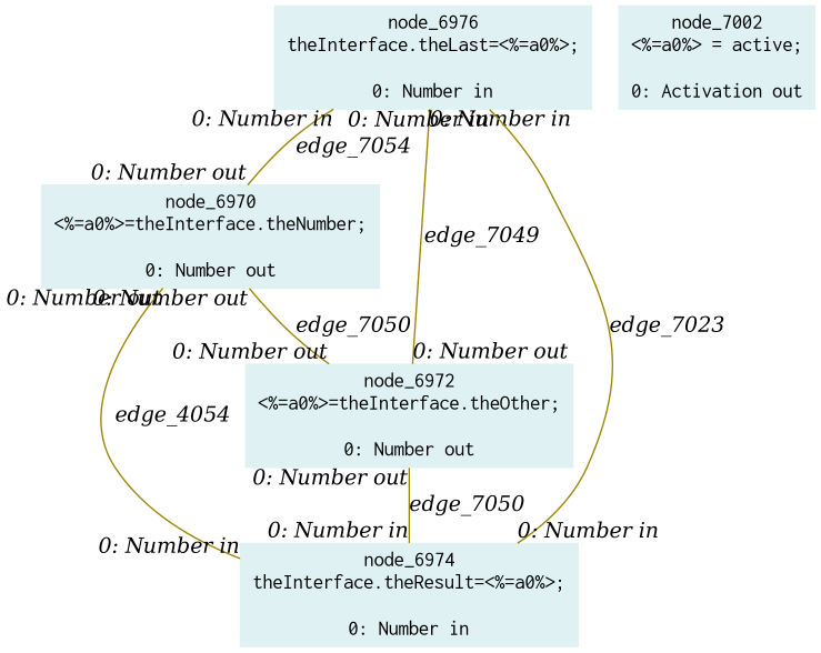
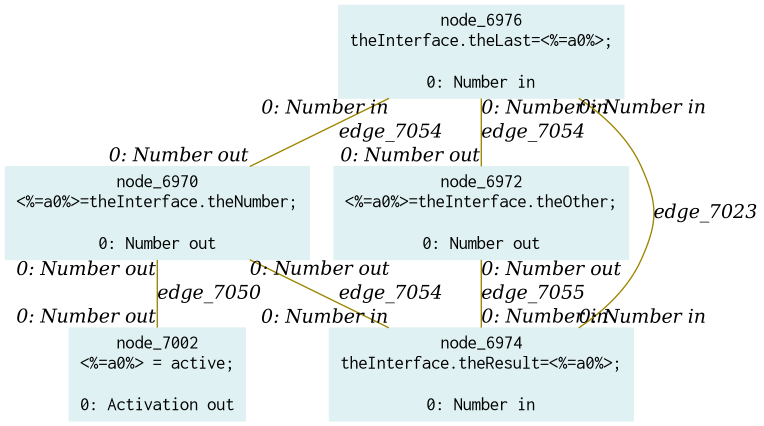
  digraph {
    node [color="#dff1f2" fontname=Courier shape=box style=filled]
    edge [arrowHead=none arrowsize=1 color="#9d8400" dir=none fontname="Times-Italic" headlabel="0: Number out" taillabel="0: Number out"]
    n1 [label="node_6970\n<%=a0%>=theInterface.theNumber;\n\n0: Number out"]
    n2 [label="node_6972\n<%=a0%>=theInterface.theOther;\n\n0: Number out"]
    n3 [label="node_6974\ntheInterface.theResult=<%=a0%>;\n\n0: Number in"]
    n4 [label="node_6976\ntheInterface.theLast=<%=a0%>;\n\n0: Number in"]
    n5 [label="node_7002\n<%=a0%> = active;\n\n0: Activation out"]
-   n1 -> n2 [label=edge_7050]
-   n1 -> n3 [headlabel="0: Number in" label=edge_4054]
-   n2 -> n3 [headlabel="0: Number in" label=edge_7050]
+   n1 -> n5 [label=edge_7050]
+   n1 -> n3 [headlabel="0: Number in" label=edge_7054]
+   n2 -> n3 [headlabel="0: Number in" label=edge_7055]
    n4 -> n1 [label=edge_7054 taillabel="0: Number in"]
-   n4 -> n2 [label=edge_7049 taillabel="0: Number in"]
+   n4 -> n2 [label=edge_7054 taillabel="0: Number in"]
    n4 -> n3 [headlabel="0: Number in" label=edge_7023 taillabel="0: Number in"]
  }
